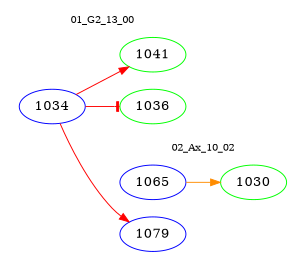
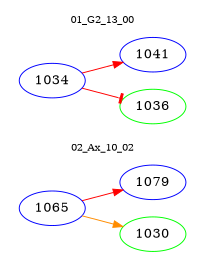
  digraph {
    rankdir=LR
    node [color=blue]
    edge [arrowhead=normal color=red]
    n1 [label=1065]
    n2 [color=green label=1030]
    n3 [label=1079]
    n4 [label=1034]
    n5 [color=green label=1036]
-   n6 [color=green label=1041]
+   n6 [label=1041]
    subgraph cluster_1 {
      color=white
      fontsize=10
      label="02_Ax_10_02"
      n1
      n2
      n3
    }
    subgraph cluster_2 {
      color=white
      fontsize=10
      label="01_G2_13_00"
      n4
      n5
      n6
    }
    n1 -> n2 [color=darkorange]
-   n4 -> n3
+   n1 -> n3
    n4 -> n5 [arrowhead=tee]
    n4 -> n6
  }
